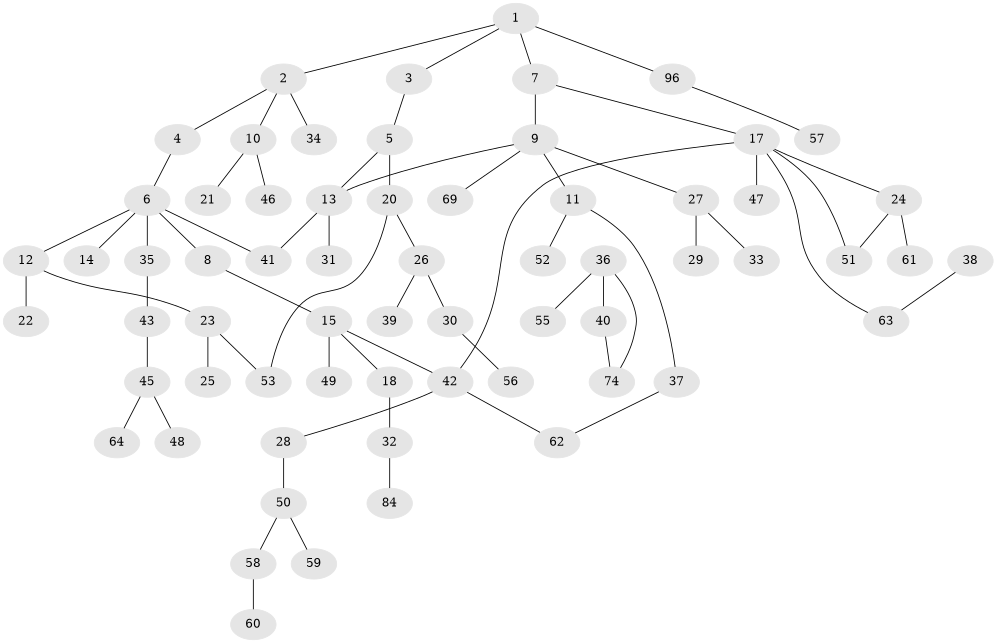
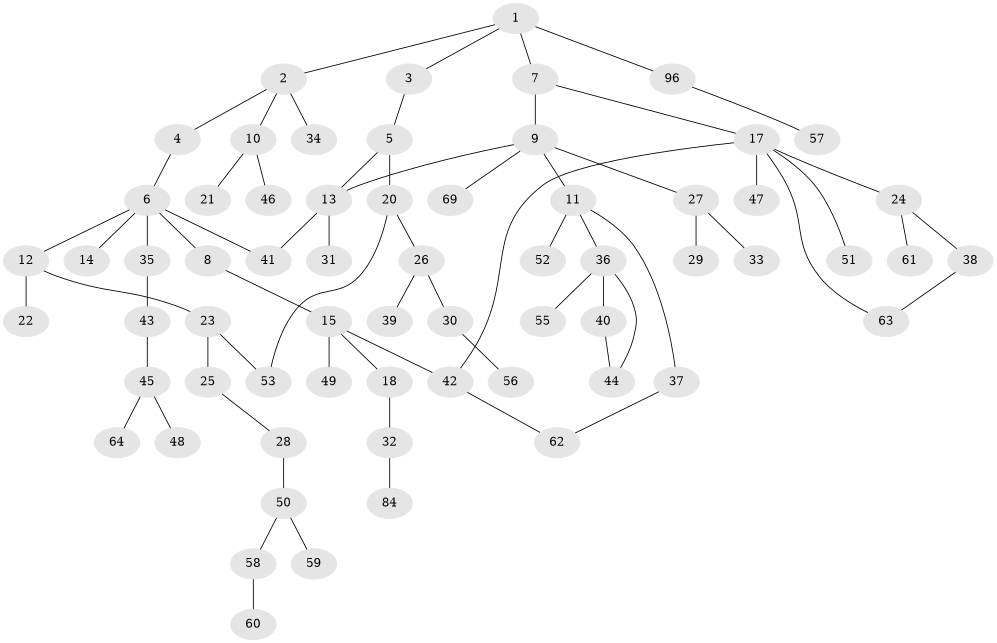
  graph {
    node [color=gray90 style=filled]
    1
    2
    3
    7
    n5 [label=96]
    4
    10
    34
    5
    9
    17
    57
    6
    21
    46
    13
    20
    8
    12
    14
    35
    41
    31
    26
    53
    15
    22
    23
    43
    11
    n31 [label=69]
    27
    42
    24
    47
    51
    63
    18
    49
    36
    37
    52
    29
    33
    40
-   44 [label=74]
+   44
    55
    62
    25
    32
    38
    61
    n53 [label=84]
    30
    39
    28
    50
    56
    58
    59
    45
    48
    64
    60
    1 -- 2
    1 -- 3
    1 -- 7
    1 -- n5
    2 -- 4
    2 -- 10
    2 -- 34
    3 -- 5
    7 -- 9
    7 -- 17
    n5 -- 57
    4 -- 6
    10 -- 21
    10 -- 46
    5 -- 13
    5 -- 20
    9 -- 13
    9 -- 11
    9 -- n31
    9 -- 27
    17 -- 42
    17 -- 24
    17 -- 47
    17 -- 51
    17 -- 63
    6 -- 8
    6 -- 12
    6 -- 14
    6 -- 35
    6 -- 41
    13 -- 41
    13 -- 31
    20 -- 26
    20 -- 53
    8 -- 15
    12 -- 22
    12 -- 23
    35 -- 43
    26 -- 30
    26 -- 39
    15 -- 42
    15 -- 18
    15 -- 49
    23 -- 53
    23 -- 25
    43 -- 45
+   11 -- 36
    11 -- 37
    11 -- 52
    27 -- 29
    27 -- 33
    42 -- 62
-   24 -- 51
+   24 -- 38
    24 -- 61
    18 -- 32
    36 -- 40
    36 -- 44
    36 -- 55
    37 -- 62
    40 -- 44
-   42 -- 28
+   25 -- 28
    32 -- n53
    38 -- 63
    30 -- 56
    28 -- 50
    50 -- 58
    50 -- 59
    58 -- 60
    45 -- 48
    45 -- 64
  }
